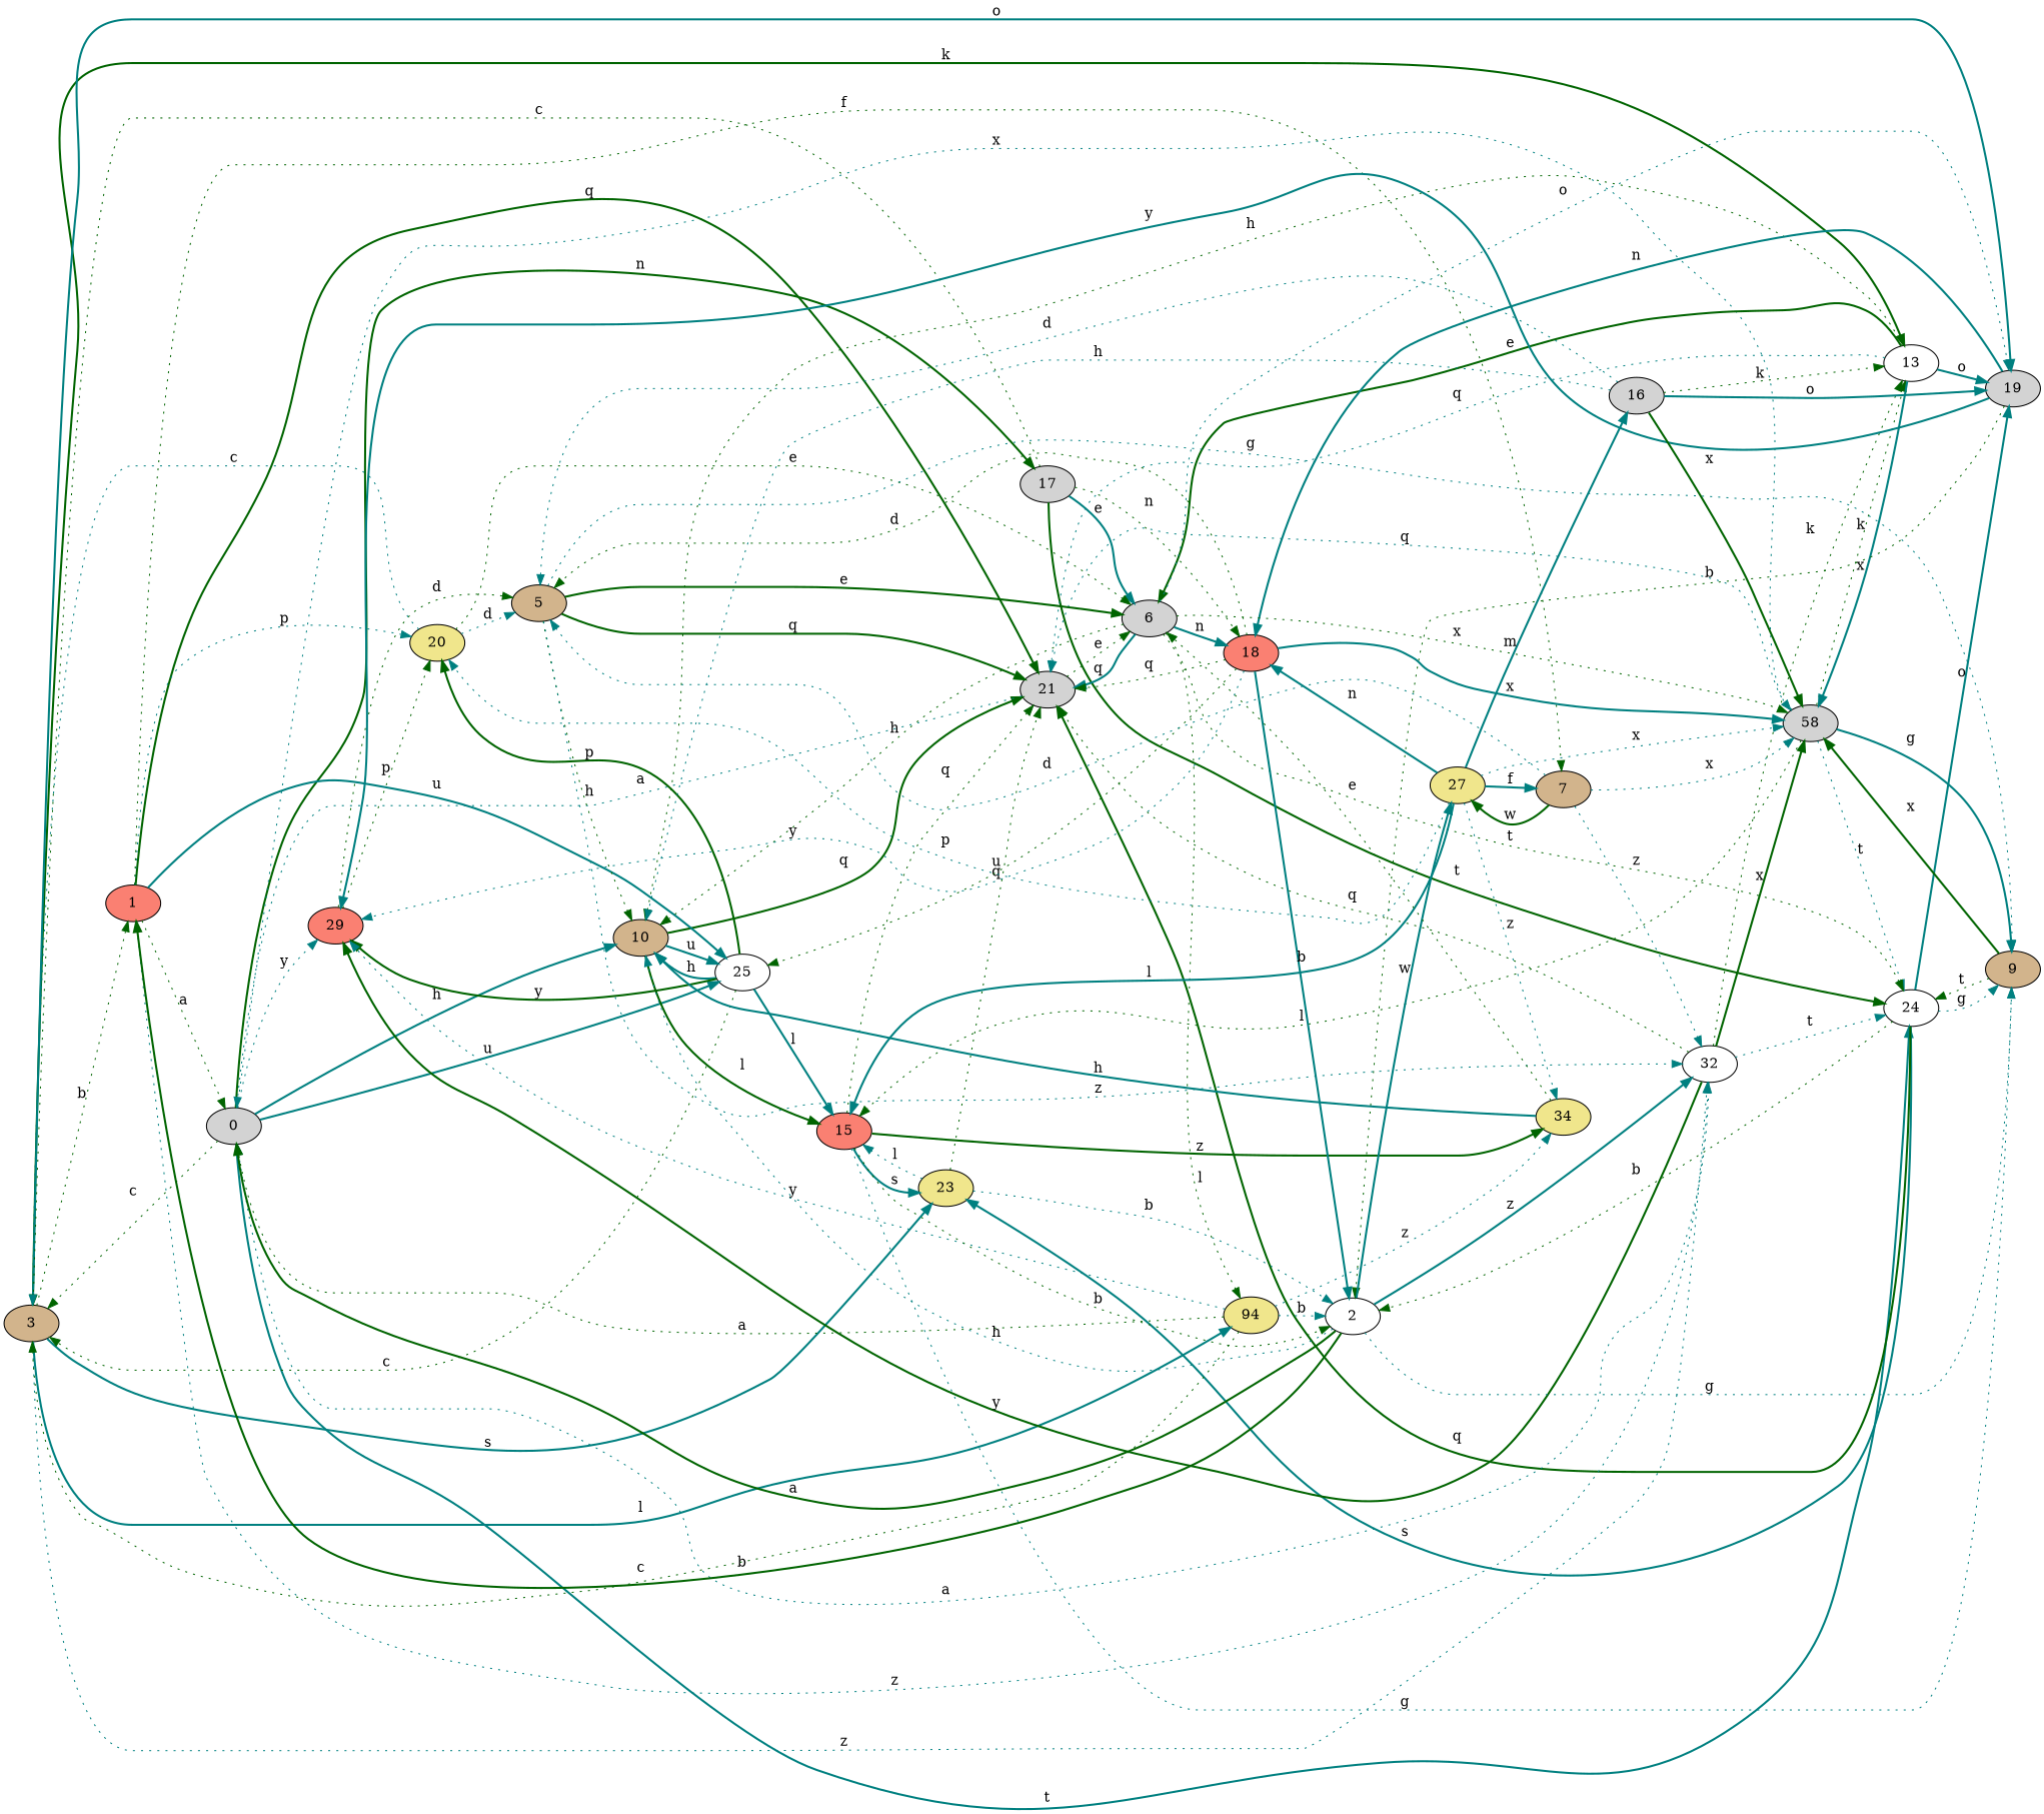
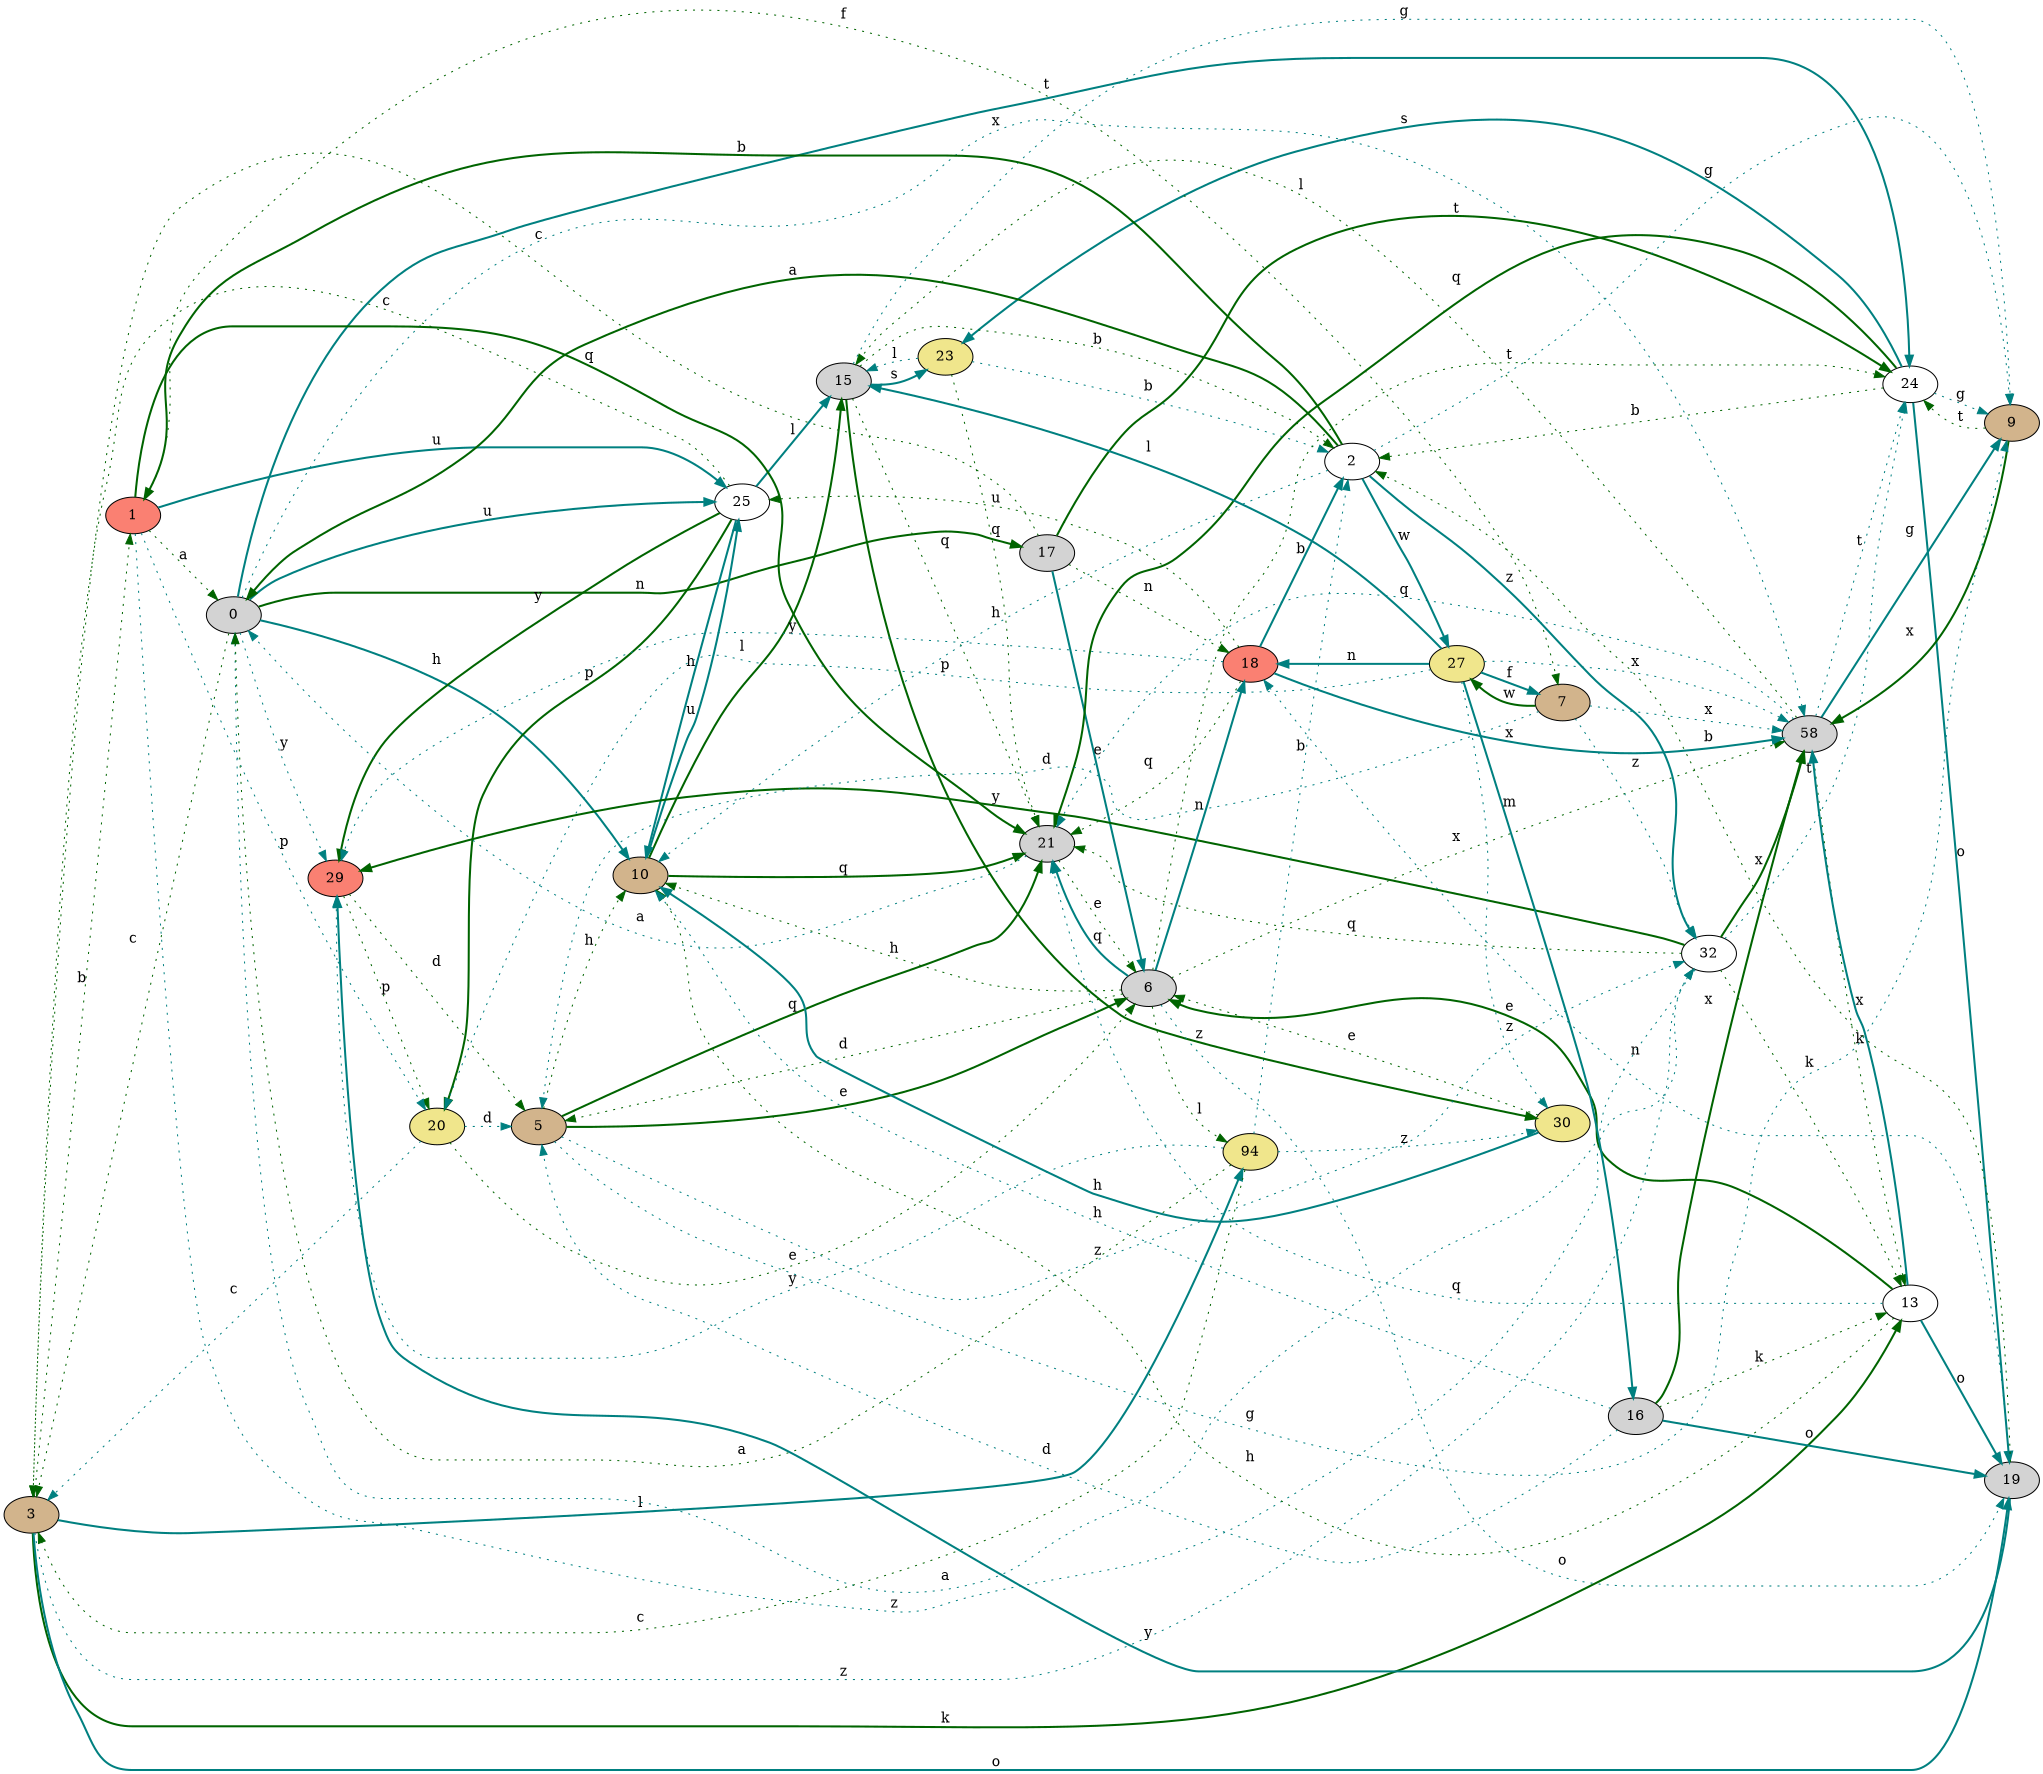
  strict digraph {
    rankdir=LR
    node [fillcolor=lightgrey style=filled]
    edge [color=teal style=dotted]
    3 [fillcolor=tan]
    0
    10 [fillcolor=tan]
    17
    24 [fillcolor=white]
    25 [fillcolor=white]
    n7 [label=58]
    29 [fillcolor=salmon]
    1 [fillcolor=salmon]
    32 [fillcolor=white]
    13 [fillcolor=white]
    n12 [fillcolor=khaki label=94]
    19
    23 [fillcolor=khaki]
    21
-   15 [fillcolor=salmon]
+   15
    6
    18 [fillcolor=salmon]
    2 [fillcolor=white]
    9 [fillcolor=tan]
    20 [fillcolor=khaki]
    5 [fillcolor=tan]
    7 [fillcolor=tan]
    27 [fillcolor=khaki]
-   34 [fillcolor=khaki]
+   34 [fillcolor=khaki label=30]
    16
    3 -> 1 [color=darkgreen label=b]
    3 -> 32 [label=z]
    3 -> 13 [color=darkgreen label=k style=bold]
    3 -> n12 [label=l style=bold]
    3 -> 19 [label=o style=bold]
-   3 -> 23 [label=s style=bold]
    0 -> 3 [color=darkgreen label=c]
    0 -> 10 [label=h style=bold]
    0 -> 17 [color=darkgreen label=n style=bold]
    0 -> 24 [label=t style=bold]
    0 -> 25 [label=u style=bold]
    0 -> n7 [label=x]
    0 -> 29 [label=y]
    10 -> 25 [label=u style=bold]
    10 -> 21 [color=darkgreen label=q style=bold]
    10 -> 15 [color=darkgreen label=l style=bold]
    17 -> 3 [color=darkgreen label=c]
    17 -> 24 [color=darkgreen label=t style=bold]
    17 -> 6 [label=e style=bold]
    17 -> 18 [color=darkgreen label=n]
    24 -> 19 [label=o style=bold]
    24 -> 23 [label=s style=bold]
    24 -> 21 [color=darkgreen label=q style=bold]
    24 -> 2 [color=darkgreen label=b]
    24 -> 9 [label=g]
    25 -> 3 [color=darkgreen label=c]
    25 -> 10 [label=h style=bold]
    25 -> 29 [color=darkgreen label=y style=bold]
    25 -> 15 [label=l style=bold]
    25 -> 20 [color=darkgreen label=p style=bold]
    n7 -> 24 [label=t]
    n7 -> 13 [color=darkgreen label=k]
    n7 -> 21 [label=q]
    n7 -> 15 [color=darkgreen label=l]
    n7 -> 9 [label=g style=bold]
    29 -> 20 [color=darkgreen label=p]
    29 -> 5 [color=darkgreen label=d]
    1 -> 0 [color=darkgreen label=a]
    1 -> 25 [label=u style=bold]
    1 -> 32 [label=z]
    1 -> 21 [color=darkgreen label=q style=bold]
    1 -> 20 [label=p]
    1 -> 7 [color=darkgreen label=f]
    32 -> 0 [label=a]
    32 -> 24 [label=t]
    32 -> n7 [color=darkgreen label=x style=bold]
    32 -> 29 [color=darkgreen label=y style=bold]
    32 -> 13 [color=darkgreen label=k]
    32 -> 21 [color=darkgreen label=q]
    13 -> 10 [color=darkgreen label=h]
    13 -> n7 [label=x style=bold]
    13 -> 19 [label=o style=bold]
    13 -> 21 [label=q]
    13 -> 6 [color=darkgreen label=e style=bold]
    n12 -> 3 [color=darkgreen label=c]
    n12 -> 0 [color=darkgreen label=a]
    n12 -> 29 [label=y]
    n12 -> 2 [label=b]
    n12 -> 34 [label=z]
    19 -> 29 [label=y style=bold]
-   19 -> 18 [label=n style=bold]
+   19 -> 18 [label=n]
    19 -> 2 [color=darkgreen label=b]
    23 -> 21 [color=darkgreen label=q]
    23 -> 15 [label=l]
    23 -> 2 [label=b]
    21 -> 0 [label=a]
    21 -> 6 [color=darkgreen label=e]
    15 -> 23 [label=s style=bold]
    15 -> 21 [color=darkgreen label=q]
    15 -> 2 [color=darkgreen label=b]
    15 -> 9 [label=g]
    15 -> 34 [color=darkgreen label=z style=bold]
    6 -> 10 [color=darkgreen label=h]
    6 -> 24 [color=darkgreen label=t]
    6 -> n7 [color=darkgreen label=x]
    6 -> n12 [color=darkgreen label=l]
    6 -> 19 [label=o]
    6 -> 21 [label=q style=bold]
    6 -> 18 [label=n style=bold]
-   18 -> 5 [color=darkgreen label=d]
+   6 -> 5 [color=darkgreen label=d]
    18 -> 25 [color=darkgreen label=u]
    18 -> n7 [label=x style=bold]
    18 -> 29 [label=y]
    18 -> 21 [color=darkgreen label=q]
    18 -> 2 [label=b style=bold]
    2 -> 0 [color=darkgreen label=a style=bold]
    2 -> 10 [label=h]
    2 -> 1 [color=darkgreen label=b style=bold]
    2 -> 32 [label=z style=bold]
    2 -> 9 [label=g]
    2 -> 27 [label=w style=bold]
    9 -> 24 [color=darkgreen label=t]
    9 -> n7 [color=darkgreen label=x style=bold]
    20 -> 3 [label=c]
    20 -> 6 [color=darkgreen label=e]
    20 -> 5 [label=d]
    5 -> 10 [color=darkgreen label=h]
    5 -> 32 [label=z]
    5 -> 21 [color=darkgreen label=q style=bold]
    5 -> 6 [color=darkgreen label=e style=bold]
    5 -> 9 [label=g]
    7 -> n7 [label=x]
    7 -> 32 [label=z]
    7 -> 5 [label=d]
    7 -> 27 [color=darkgreen label=w style=bold]
    27 -> n7 [label=x]
    27 -> 15 [label=l style=bold]
    27 -> 18 [label=n style=bold]
    27 -> 20 [label=p]
    27 -> 7 [label=f style=bold]
    27 -> 34 [label=z]
    27 -> 16 [label=m style=bold]
    34 -> 10 [label=h style=bold]
    34 -> 6 [color=darkgreen label=e]
    16 -> 10 [label=h]
    16 -> n7 [color=darkgreen label=x style=bold]
    16 -> 13 [color=darkgreen label=k]
    16 -> 19 [label=o style=bold]
    16 -> 5 [label=d]
  }
